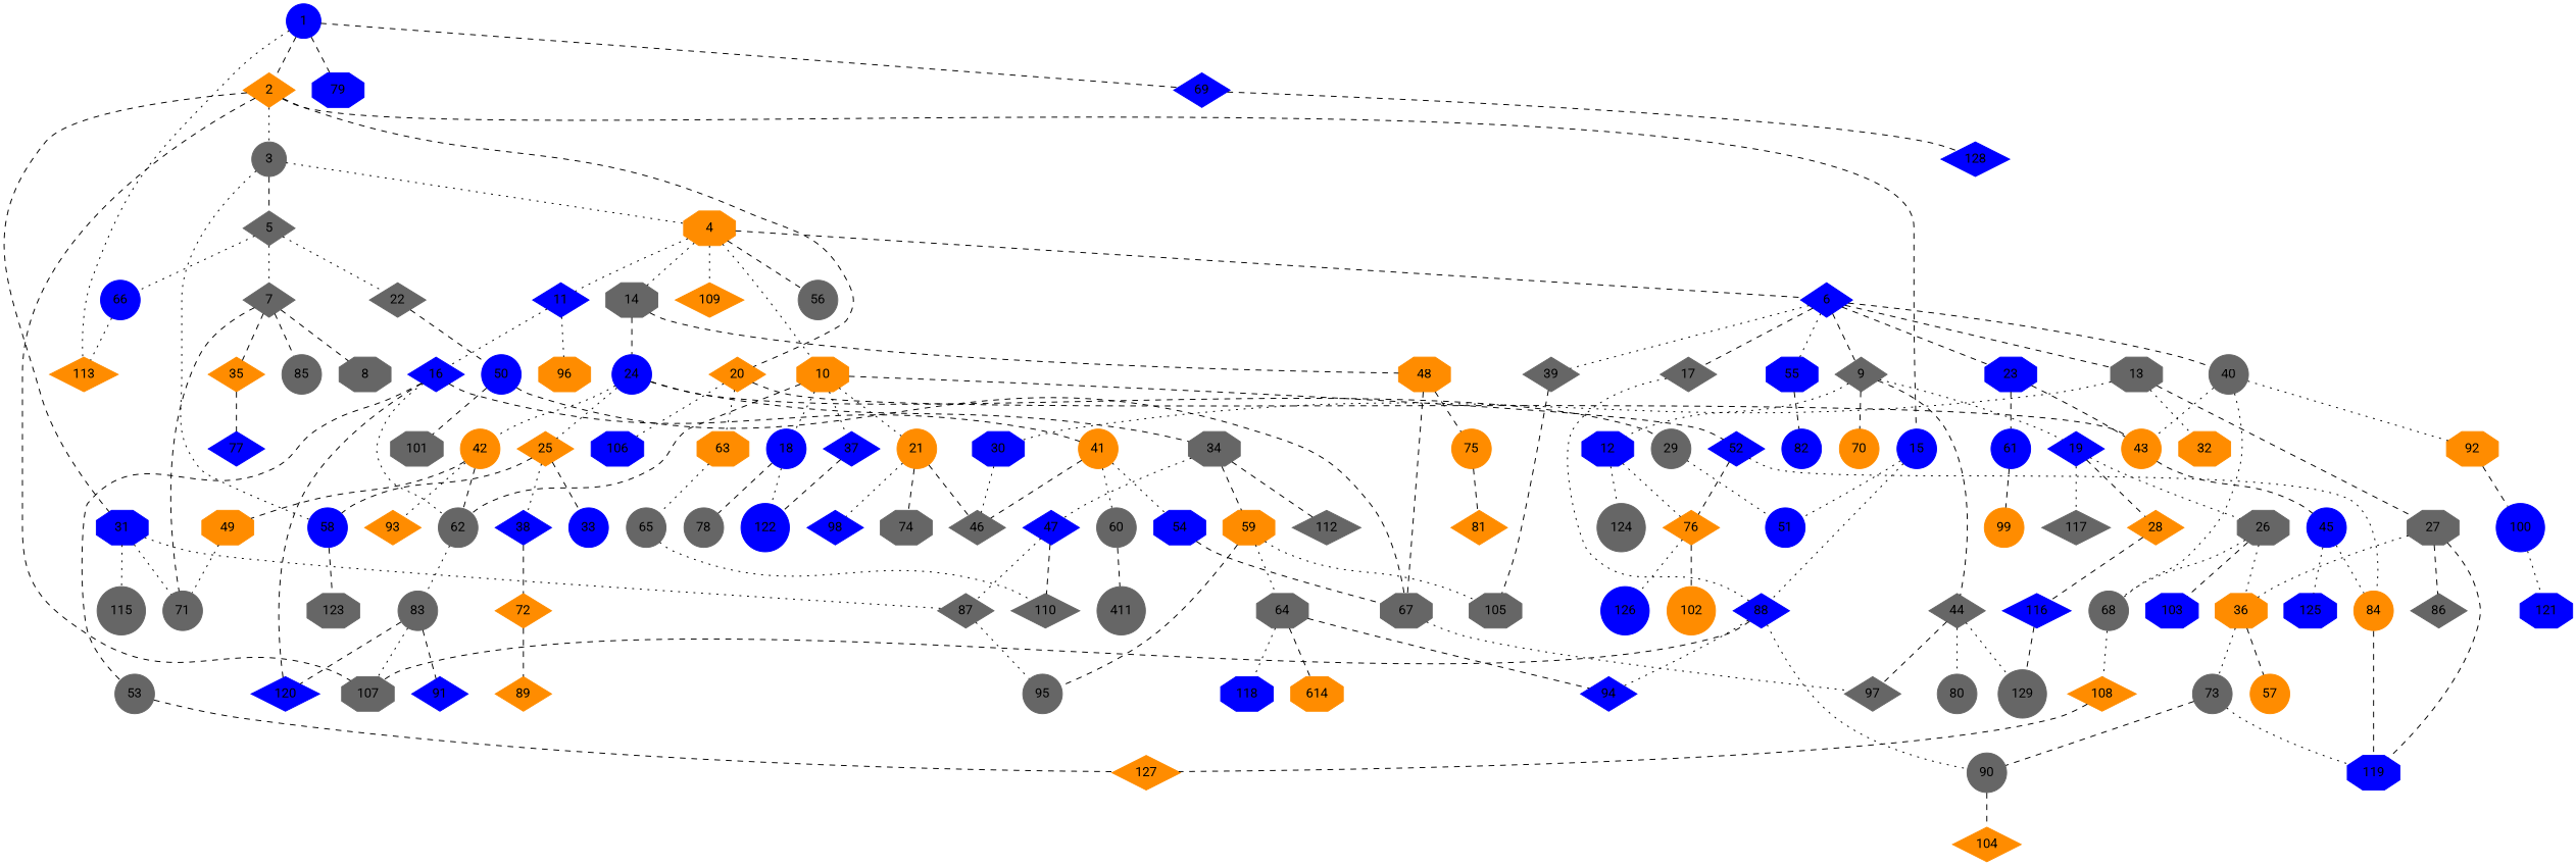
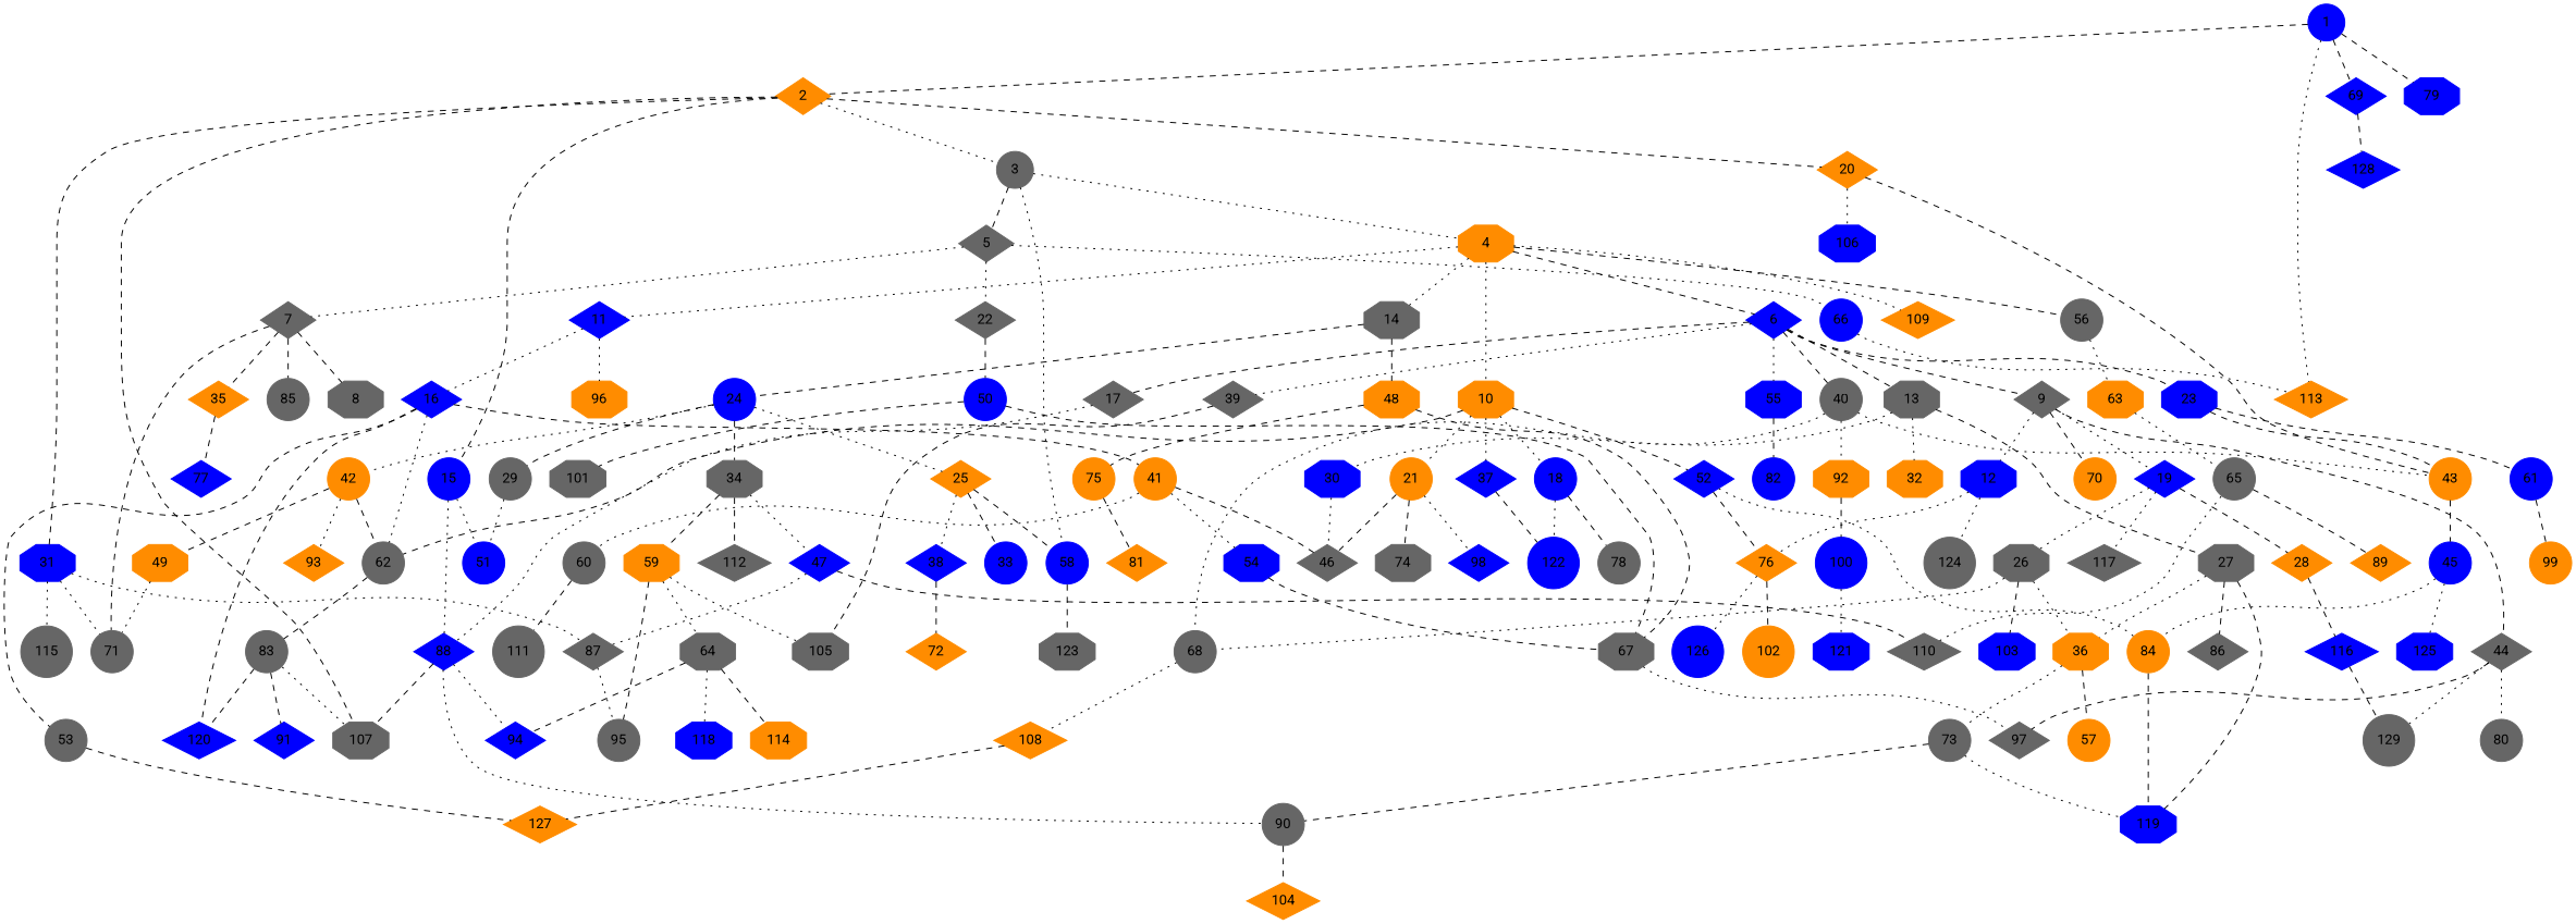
  graph {
    fontname=Roboto
    node [color=gray40 fontname=Roboto shape=circle style=filled]
    edge [fontname=Roboto style=dashed]
    1 [color=blue]
    2 [color=darkorange shape=diamond]
    69 [color=blue shape=diamond]
    79 [color=blue shape=octagon]
    113 [color=darkorange shape=diamond]
    3
    15 [color=blue]
    20 [color=darkorange shape=diamond]
    31 [color=blue shape=octagon]
    107 [shape=octagon]
    128 [color=blue shape=diamond]
    4 [color=darkorange shape=octagon]
    5 [shape=diamond]
    58 [color=blue]
    51 [color=blue]
    88 [color=blue shape=diamond]
    43 [color=darkorange]
    63 [color=darkorange shape=octagon]
    106 [color=blue shape=octagon]
    71
    87 [shape=diamond]
    115
    6 [color=blue shape=diamond]
    10 [color=darkorange shape=octagon]
    11 [color=blue shape=diamond]
    14 [shape=octagon]
    56
    109 [color=darkorange shape=diamond]
    7 [shape=diamond]
    22 [shape=diamond]
    66 [color=blue]
    123 [shape=octagon]
    9 [shape=diamond]
    13 [shape=octagon]
    17 [shape=diamond]
    23 [color=blue shape=octagon]
    39 [shape=diamond]
    40
    55 [color=blue shape=octagon]
    18 [color=blue]
    21 [color=darkorange]
    37 [color=blue shape=diamond]
    52 [color=blue shape=diamond]
    62
    16 [color=blue shape=diamond]
    96 [color=darkorange shape=octagon]
    24 [color=blue]
    48 [color=darkorange shape=octagon]
    8 [shape=octagon]
    35 [color=darkorange shape=diamond]
    85
    50 [color=blue]
    12 [color=blue shape=octagon]
    19 [color=blue shape=diamond]
    44 [shape=diamond]
    70 [color=darkorange]
    27 [shape=octagon]
    30 [color=blue shape=octagon]
    32 [color=darkorange shape=octagon]
    61 [color=blue]
    105 [shape=octagon]
    68
    92 [color=darkorange shape=octagon]
    82 [color=blue]
    77 [color=blue shape=diamond]
    76 [color=darkorange shape=diamond]
    124
    26 [shape=octagon]
    28 [color=darkorange shape=diamond]
    117 [shape=diamond]
    80
    97 [shape=diamond]
    129
    78
    122 [color=blue]
    46 [shape=diamond]
    74 [shape=octagon]
    98 [color=blue shape=diamond]
    84 [color=darkorange]
    83
    41 [color=darkorange]
    53
    120 [color=blue shape=diamond]
    102 [color=darkorange]
    126 [color=blue]
    36 [color=darkorange shape=octagon]
    86 [shape=diamond]
    119 [color=blue shape=octagon]
    25 [color=darkorange shape=diamond]
    29
    34 [shape=octagon]
    42 [color=darkorange]
    67 [shape=octagon]
    75 [color=darkorange]
    94 [color=blue shape=diamond]
    90
    54 [color=blue shape=octagon]
    60
    127 [color=darkorange shape=diamond]
    103 [color=blue shape=octagon]
    116 [color=blue shape=diamond]
    45 [color=blue]
    65
    101 [shape=octagon]
    99 [color=darkorange]
    33 [color=blue]
    38 [color=blue shape=diamond]
    47 [color=blue shape=diamond]
    59 [color=darkorange shape=octagon]
    112 [shape=diamond]
    49 [color=darkorange shape=octagon]
    93 [color=darkorange shape=diamond]
    72 [color=darkorange shape=diamond]
    57 [color=darkorange]
    73
    108 [color=darkorange shape=diamond]
    95
    110 [shape=diamond]
    64 [shape=octagon]
    89 [color=darkorange shape=diamond]
    100 [color=blue]
-   111 [label=411]
+   111
    125 [color=blue shape=octagon]
    81 [color=darkorange shape=diamond]
-   114 [color=darkorange shape=octagon label=614]
+   114 [color=darkorange shape=octagon]
    118 [color=blue shape=octagon]
    91 [color=blue shape=diamond]
    104 [color=darkorange shape=diamond]
    121 [color=blue shape=octagon]
    1 -- 2
    1 -- 69
    1 -- 79
    1 -- 113 [style=dotted]
    2 -- 3 [style=dotted]
    2 -- 15
    2 -- 20
    2 -- 31
    2 -- 107
    69 -- 128
    3 -- 4 [style=dotted]
    3 -- 5
    3 -- 58 [style=dotted]
    15 -- 51 [style=dotted]
    15 -- 88 [style=dotted]
    20 -- 43
-   20 -- 63 [style=dotted]
+   56 -- 63 [style=dotted]
    20 -- 106 [style=dotted]
    31 -- 71 [style=dotted]
    31 -- 87 [style=dotted]
    31 -- 115 [style=dotted]
    4 -- 6
    4 -- 10 [style=dotted]
    4 -- 11 [style=dotted]
    4 -- 14 [style=dotted]
    4 -- 56
    4 -- 109 [style=dotted]
    5 -- 7 [style=dotted]
    5 -- 22 [style=dotted]
    5 -- 66 [style=dotted]
    58 -- 123
    88 -- 107
    88 -- 94 [style=dotted]
    88 -- 90 [style=dotted]
    43 -- 45
    63 -- 65 [style=dotted]
    87 -- 95 [style=dotted]
    6 -- 9
    6 -- 13
    6 -- 17
    6 -- 23
    6 -- 39 [style=dotted]
    6 -- 40
    6 -- 55 [style=dotted]
    10 -- 18 [style=dotted]
    10 -- 21 [style=dotted]
    10 -- 37 [style=dotted]
    10 -- 52
    10 -- 62
    11 -- 16 [style=dotted]
    11 -- 96 [style=dotted]
    14 -- 24
    14 -- 48
    7 -- 71
    7 -- 8
    7 -- 35
    7 -- 85
    22 -- 50
    66 -- 113 [style=dotted]
    9 -- 12 [style=dotted]
    9 -- 19 [style=dotted]
    9 -- 44
    9 -- 70
    13 -- 27
    13 -- 30 [style=dotted]
    13 -- 32 [style=dotted]
    17 -- 88 [style=dotted]
    23 -- 43
    23 -- 61
    39 -- 105
    40 -- 43 [style=dotted]
    40 -- 68 [style=dotted]
    40 -- 92 [style=dotted]
    55 -- 82
    18 -- 78
    18 -- 122 [style=dotted]
    21 -- 46
    21 -- 74
    21 -- 98 [style=dotted]
    37 -- 122
    52 -- 76
    52 -- 84 [style=dotted]
-   62 -- 83 [style=dotted]
+   62 -- 83
    16 -- 62 [style=dotted]
    16 -- 41
    16 -- 53
    16 -- 120
    24 -- 25 [style=dotted]
    24 -- 29
    24 -- 34
    24 -- 42 [style=dotted]
    48 -- 67
    48 -- 75
    35 -- 77
    50 -- 67
    50 -- 101
    12 -- 76 [style=dotted]
    12 -- 124 [style=dotted]
    19 -- 26 [style=dotted]
    19 -- 28
    19 -- 117 [style=dotted]
    44 -- 80 [style=dotted]
    44 -- 97
    44 -- 129 [style=dotted]
    27 -- 36 [style=dotted]
    27 -- 86
    27 -- 119
    30 -- 46 [style=dotted]
    61 -- 99
    68 -- 108 [style=dotted]
    92 -- 100
    76 -- 102
    76 -- 126 [style=dotted]
    26 -- 68 [style=dotted]
    26 -- 36 [style=dotted]
    26 -- 103
    28 -- 116
    84 -- 119
    83 -- 107 [style=dotted]
    83 -- 120
    83 -- 91
    41 -- 46
    41 -- 54 [style=dotted]
    41 -- 60 [style=dotted]
    53 -- 127
    36 -- 57
    36 -- 73 [style=dotted]
    25 -- 58
    25 -- 33
    25 -- 38 [style=dotted]
    29 -- 51 [style=dotted]
    34 -- 47 [style=dotted]
    34 -- 59
    34 -- 112
    42 -- 62
    42 -- 49
    42 -- 93 [style=dotted]
    67 -- 97 [style=dotted]
    75 -- 81
    90 -- 104
    54 -- 67
    60 -- 111
    116 -- 129
    45 -- 84 [style=dotted]
    45 -- 125 [style=dotted]
    65 -- 110 [style=dotted]
    38 -- 72
    47 -- 87 [style=dotted]
    47 -- 110
    59 -- 105 [style=dotted]
    59 -- 95
    59 -- 64 [style=dotted]
    49 -- 71 [style=dotted]
-   72 -- 89
+   65 -- 89
    73 -- 119 [style=dotted]
    73 -- 90
    108 -- 127
    64 -- 94
    64 -- 114
    64 -- 118 [style=dotted]
    100 -- 121 [style=dotted]
  }
